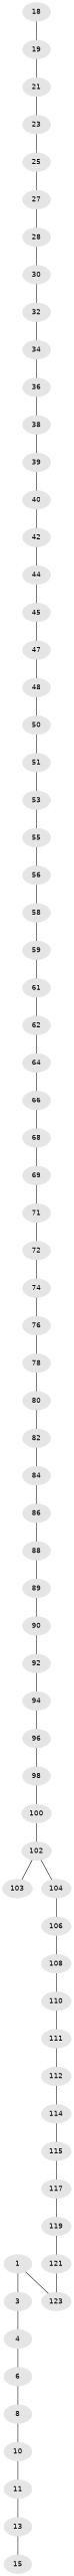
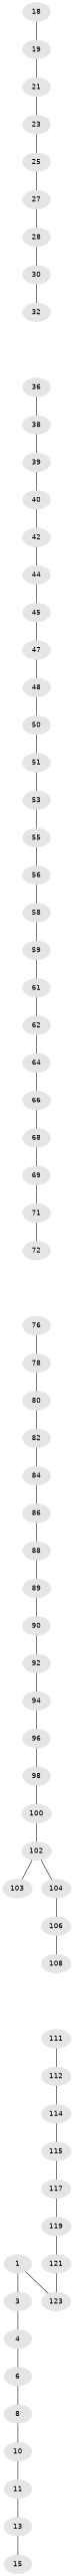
  graph {
    fontname="DejaVu Sans"
    node [color=gray90 fontname="DejaVu Sans" style=filled]
    edge [fontname="DejaVu Sans"]
    1 [super="+2"]
    3
    123 [super="+124"]
    4 [super="+5"]
    6 [super="+7"]
    8 [super="+9"]
    10
    11 [super="+12"]
    13 [super="+14"]
    15
    19 [super="+20"]
    18
    21 [super="+22"]
    23 [super="+24"]
    25 [super="+26"]
    27
    28 [super="+29"]
    30 [super="+31"]
    32 [super="+33"]
-   34 [super="+35"]
    36 [super="+37"]
    38
    39
    40 [super="+41"]
    42 [super="+43"]
    44
    45 [super="+46"]
    47
    48 [super="+49"]
    50
    51 [super="+52"]
    53 [super="+54"]
    55
    56 [super="+57"]
    58
    59 [super="+60"]
    61
    62 [super="+63"]
    64 [super="+65"]
    66 [super="+67"]
    68
    69 [super="+70"]
    71
    72 [super="+73"]
-   74 [super="+75"]
    76 [super="+77"]
    78 [super="+79"]
    80 [super="+81"]
    82 [super="+83"]
    84 [super="+85"]
    86 [super="+87"]
    88
    89
    90 [super="+91"]
    92 [super="+93"]
    94 [super="+95"]
    96 [super="+97"]
    98 [super="+99"]
    100 [super="+101"]
    102
    103
    104 [super="+105"]
    106 [super="+107"]
    108 [super="+109"]
-   110
    111
    112 [super="+113"]
    114
    115 [super="+116"]
    117 [super="+118"]
    119 [super="+120"]
    121 [super="+122"]
    1 -- 3
    1 -- 123
    3 -- 4
    4 -- 6
    6 -- 8
    8 -- 10
    10 -- 11
    11 -- 13
    13 -- 15
    19 -- 21
    18 -- 19
    21 -- 23
    23 -- 25
    25 -- 27
    27 -- 28
    28 -- 30
    30 -- 32
-   32 -- 34
-   34 -- 36
    36 -- 38
    38 -- 39
    39 -- 40
    40 -- 42
    42 -- 44
    44 -- 45
    45 -- 47
    47 -- 48
    48 -- 50
    50 -- 51
    51 -- 53
    53 -- 55
    55 -- 56
    56 -- 58
    58 -- 59
    59 -- 61
    61 -- 62
    62 -- 64
    64 -- 66
    66 -- 68
    68 -- 69
    69 -- 71
    71 -- 72
-   72 -- 74
-   74 -- 76
    76 -- 78
    78 -- 80
    80 -- 82
    82 -- 84
    84 -- 86
    86 -- 88
    88 -- 89
    89 -- 90
    90 -- 92
    92 -- 94
    94 -- 96
    96 -- 98
    98 -- 100
    100 -- 102
    102 -- 103
    102 -- 104
    104 -- 106
    106 -- 108
-   108 -- 110
-   110 -- 111
    111 -- 112
    112 -- 114
    114 -- 115
    115 -- 117
    117 -- 119
    119 -- 121
    121 -- 123
  }
